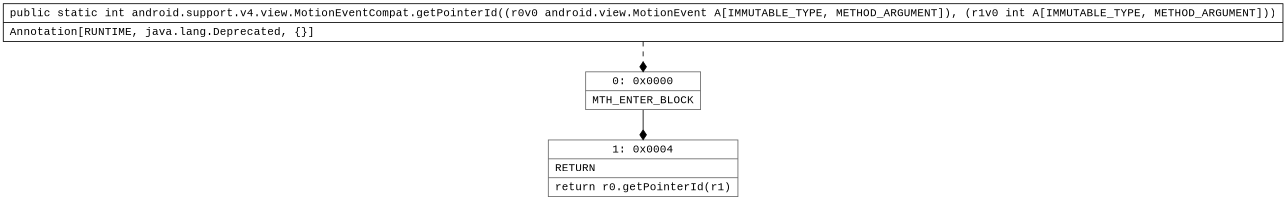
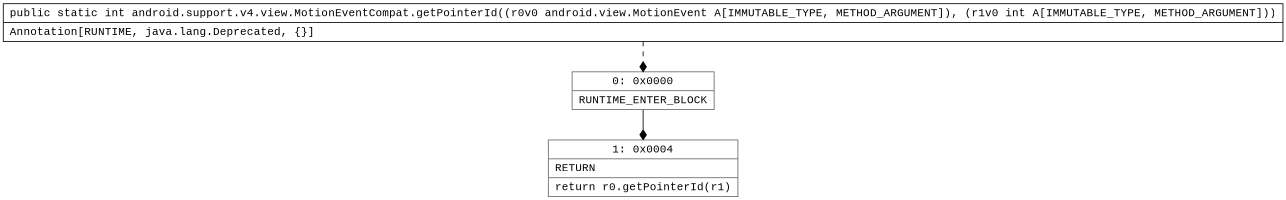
  digraph {
    fontname="Liberation Mono"
    node [shape=record color=gray40 fontname="Liberation Mono"]
    edge [arrowhead=diamond fontname="Liberation Mono"]
-   n1 [label="{0\:\ 0x0000|MTH_ENTER_BLOCK\l}"]
+   n1 [label="{0\:\ 0x0000|RUNTIME_ENTER_BLOCK\l}"]
    n2 [label="{1\:\ 0x0004|RETURN\l|return r0.getPointerId(r1)\l}"]
    n3 [label="{public static int android.support.v4.view.MotionEventCompat.getPointerId((r0v0 android.view.MotionEvent A[IMMUTABLE_TYPE, METHOD_ARGUMENT]), (r1v0 int A[IMMUTABLE_TYPE, METHOD_ARGUMENT]))  | Annotation[RUNTIME, java.lang.Deprecated, \{\}]\l}" color=black]
    n1 -> n2 [style=solid]
    n3 -> n1 [style=dashed]
  }
